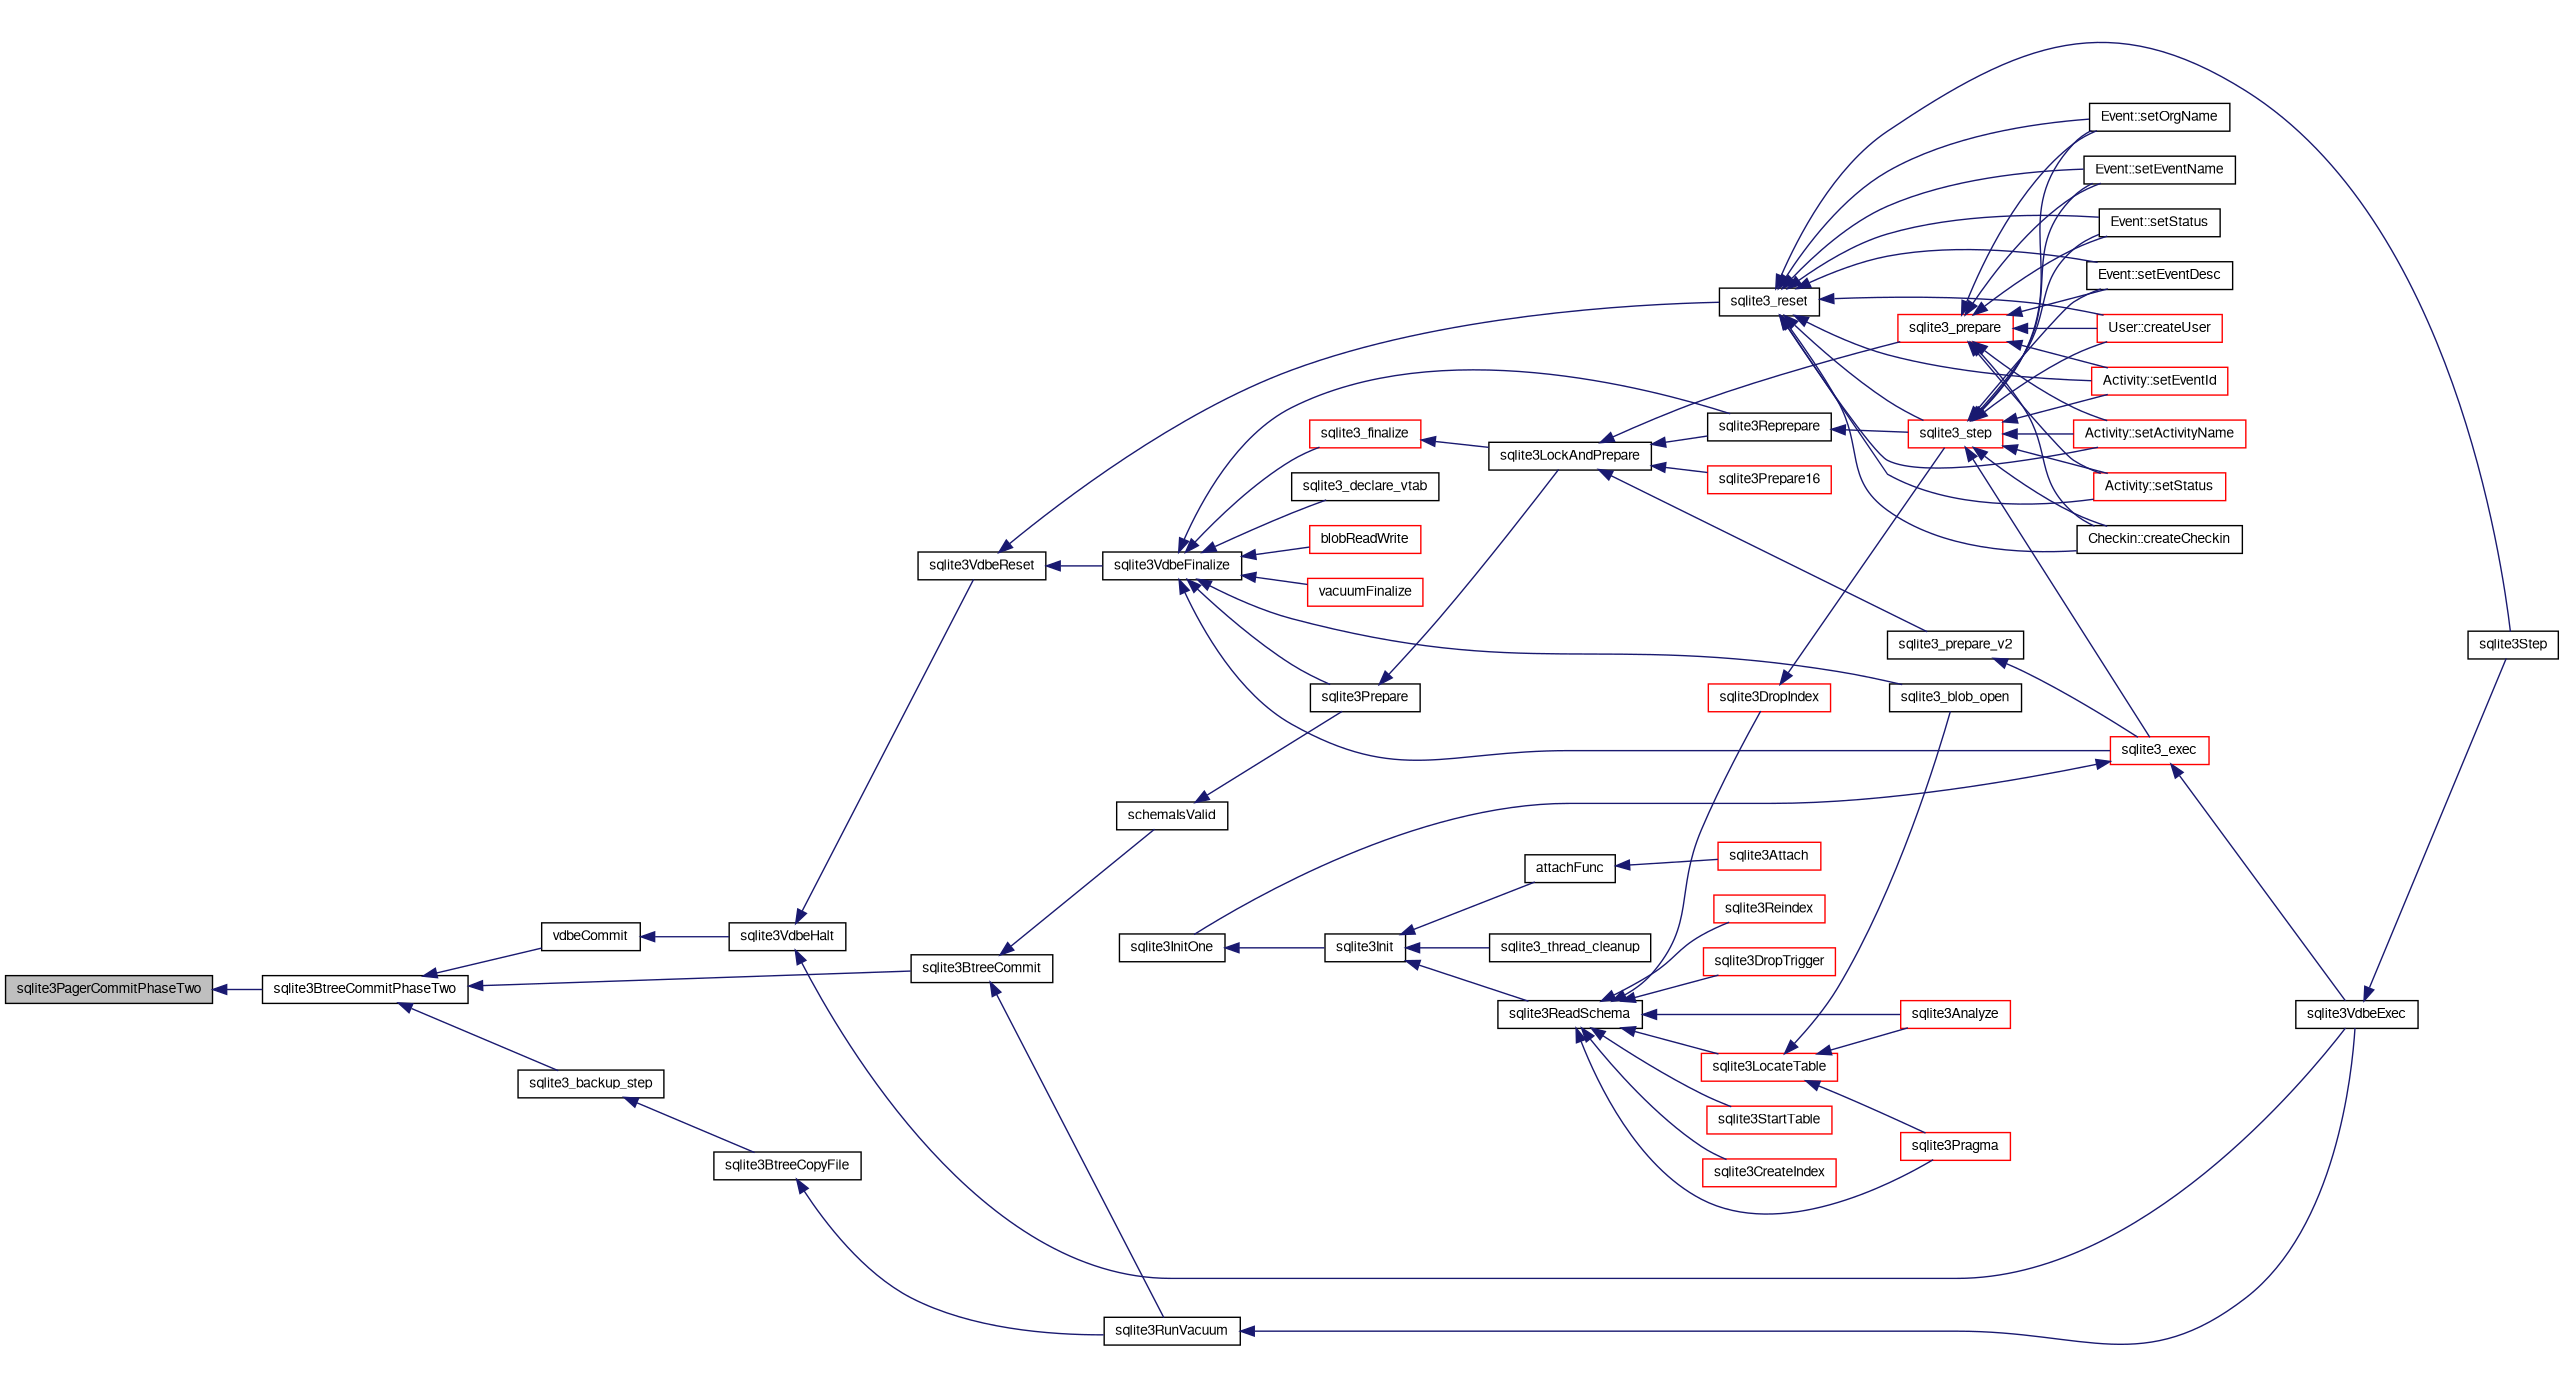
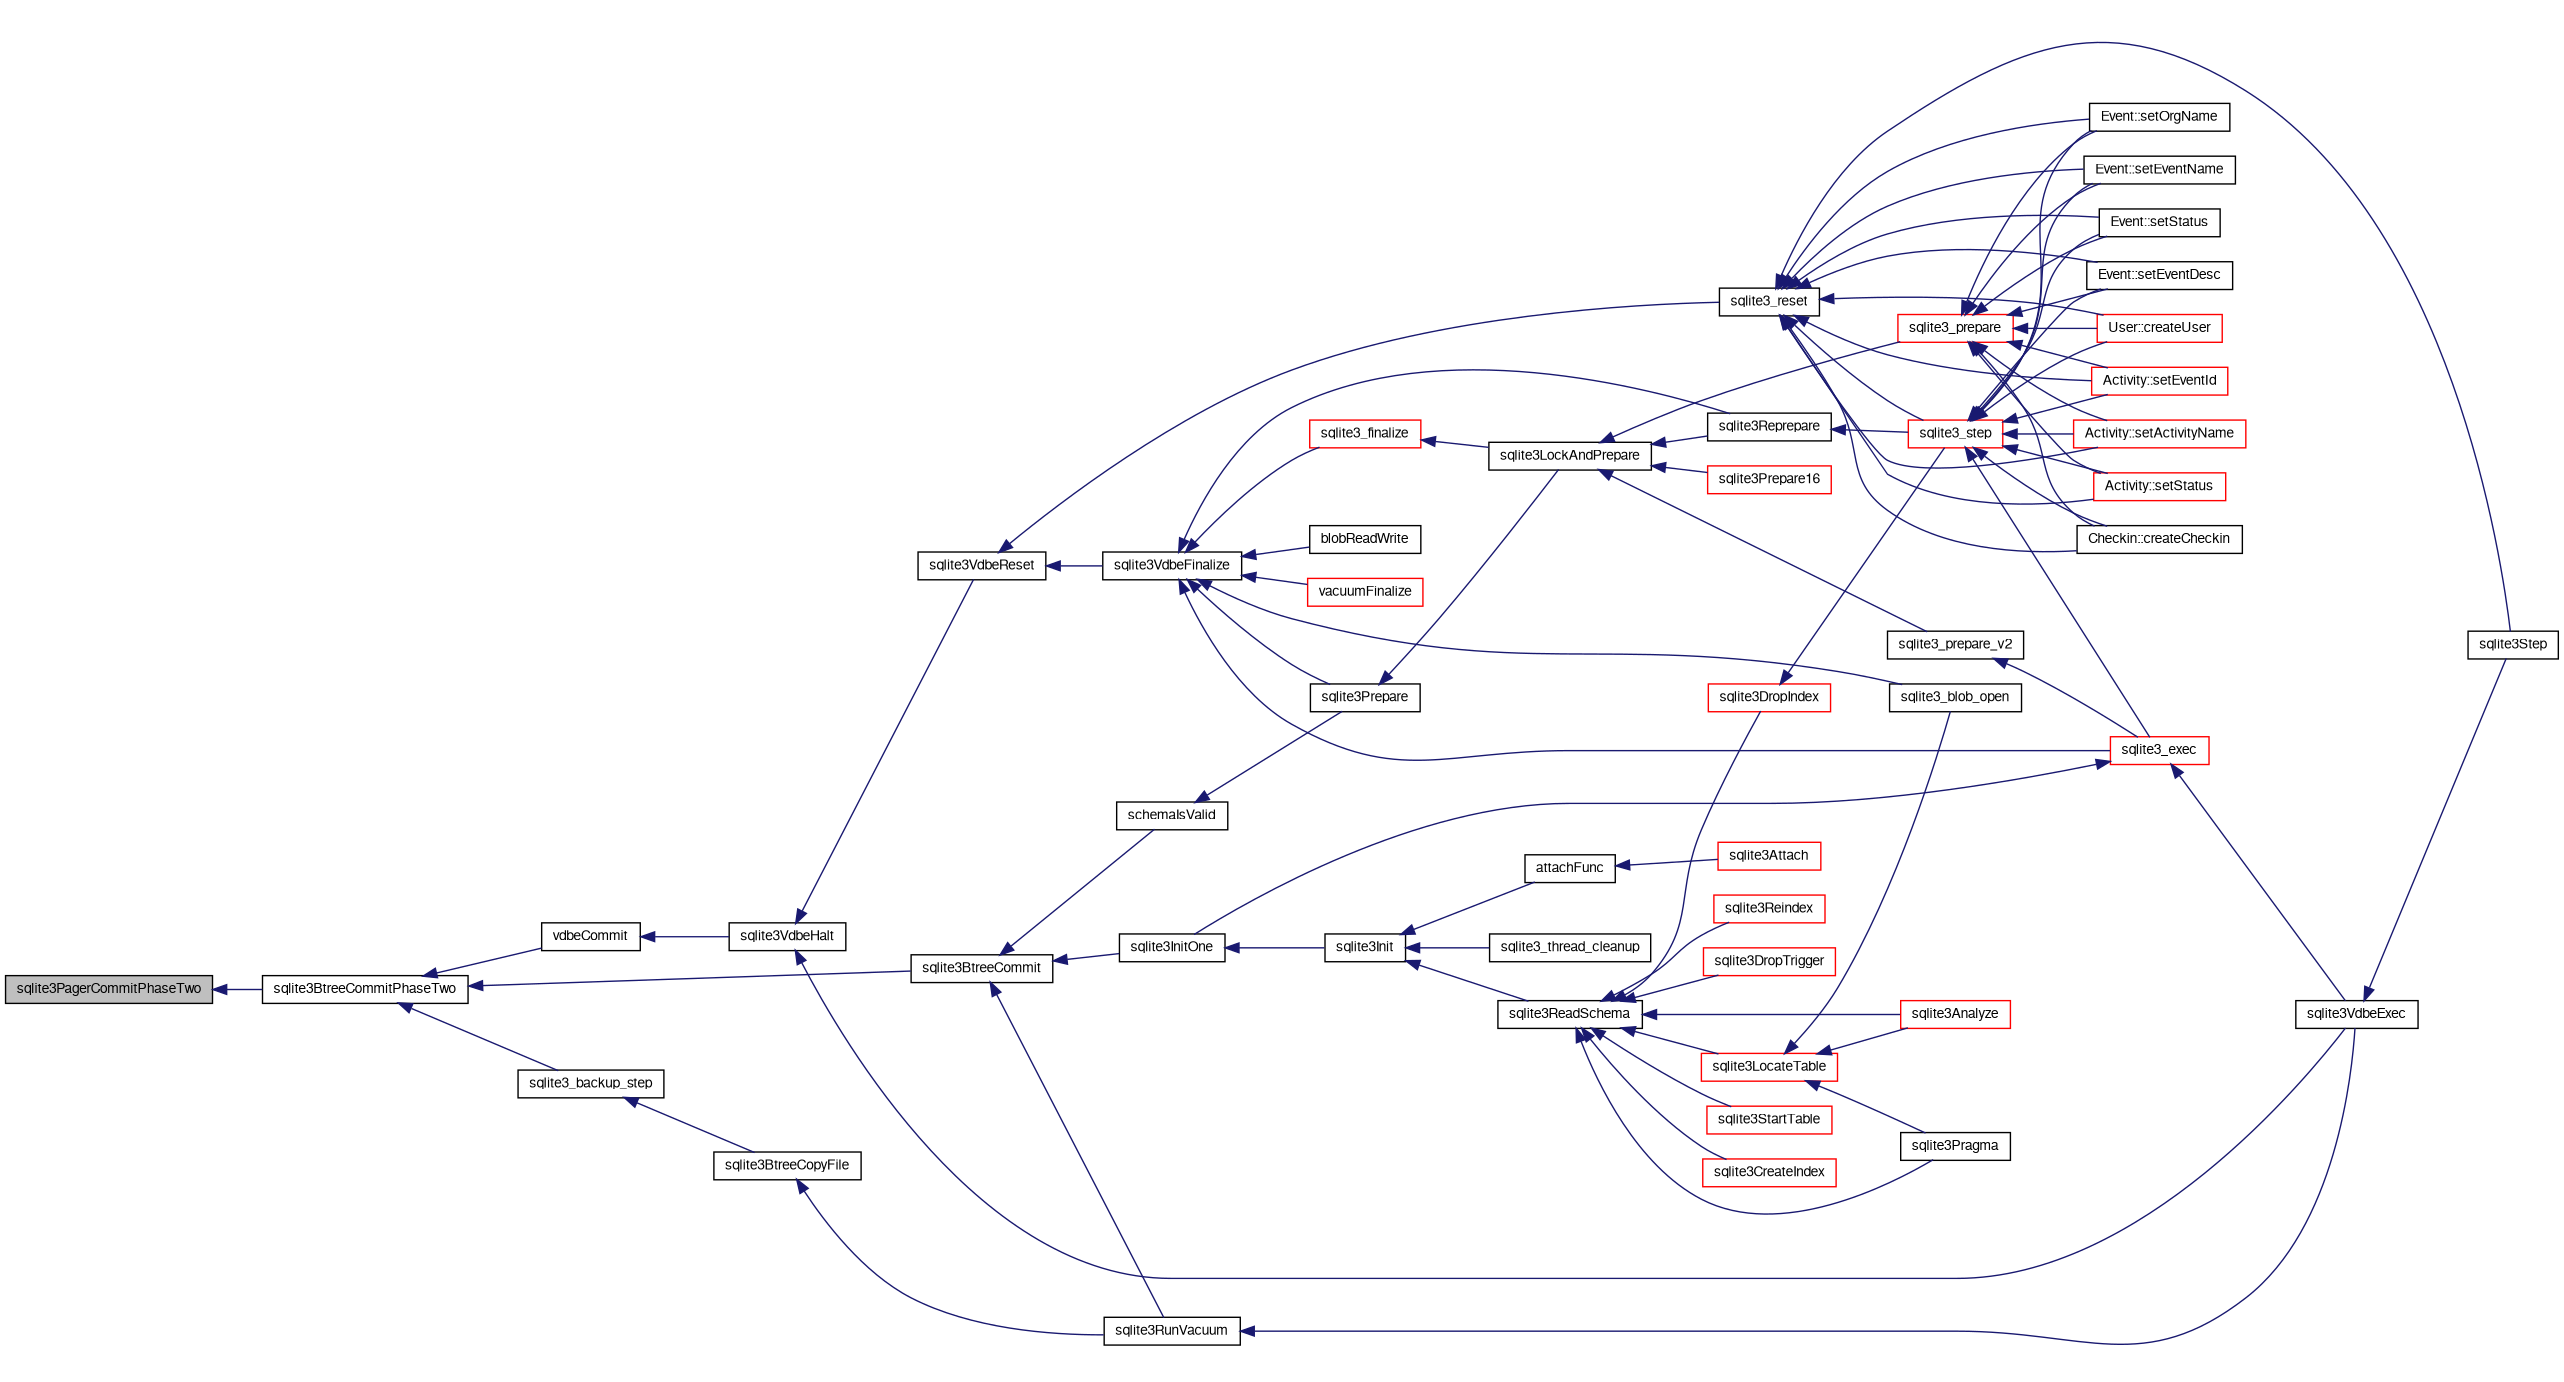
  digraph {
    rankdir=LR
    node [color=black fillcolor=white fontname=FreeSans fontsize=10 shape=record style=filled]
    edge [color=midnightblue dir=back fontname=FreeSans fontsize=10 labelfontname=FreeSans labelfontsize=10 style=solid]
    n1 [fillcolor=grey75 fontcolor=black height=0.2 label=sqlite3PagerCommitPhaseTwo width=0.4]
    n2 [height=0.2 label=sqlite3BtreeCommitPhaseTwo width=0.4]
    n3 [height=0.2 label=sqlite3BtreeCommit width=0.4]
    n4 [height=0.2 label=sqlite3_backup_step width=0.4]
    n5 [height=0.2 label=vdbeCommit width=0.4]
    n6 [height=0.2 label=sqlite3InitOne width=0.4]
    n7 [height=0.2 label=schemaIsValid width=0.4]
    n8 [height=0.2 label=sqlite3RunVacuum width=0.4]
    n9 [height=0.2 label=sqlite3BtreeCopyFile width=0.4]
    n10 [height=0.2 label=sqlite3VdbeHalt width=0.4]
    n11 [height=0.2 label=sqlite3Init width=0.4]
    n12 [height=0.2 label=sqlite3Prepare width=0.4]
    n13 [height=0.2 label=sqlite3VdbeExec width=0.4]
    n14 [height=0.2 label=attachFunc width=0.4]
    n15 [height=0.2 label=sqlite3ReadSchema width=0.4]
    n16 [height=0.2 label=sqlite3_thread_cleanup width=0.4]
    n17 [color=red height=0.2 label=sqlite3Attach width=0.4]
    n18 [color=red height=0.2 label=sqlite3Analyze width=0.4]
    n19 [color=red height=0.2 label=sqlite3LocateTable width=0.4]
-   n20 [color=red height=0.2 label=sqlite3Pragma width=0.4]
+   n20 [height=0.2 label=sqlite3Pragma width=0.4]
    n21 [color=red height=0.2 label=sqlite3StartTable width=0.4]
    n22 [color=red height=0.2 label=sqlite3CreateIndex width=0.4]
    n23 [color=red height=0.2 label=sqlite3DropIndex width=0.4]
    n24 [color=red height=0.2 label=sqlite3Reindex width=0.4]
    n25 [color=red height=0.2 label=sqlite3DropTrigger width=0.4]
    n26 [height=0.2 label=sqlite3_blob_open width=0.4]
    n27 [color=red height=0.2 label=sqlite3_step width=0.4]
    n28 [height=0.2 label=sqlite3LockAndPrepare width=0.4]
    n29 [height=0.2 label=sqlite3Reprepare width=0.4]
    n30 [color=red height=0.2 label=sqlite3_prepare width=0.4]
    n31 [height=0.2 label=sqlite3_prepare_v2 width=0.4]
    n32 [color=red height=0.2 label=sqlite3Prepare16 width=0.4]
    n33 [color=red height=0.2 label="Activity::setEventId" width=0.4]
    n34 [color=red height=0.2 label="Activity::setActivityName" width=0.4]
    n35 [color=red height=0.2 label="Activity::setStatus" width=0.4]
    n36 [height=0.2 label="Checkin::createCheckin" width=0.4]
    n37 [height=0.2 label="Event::setEventName" width=0.4]
    n38 [height=0.2 label="Event::setEventDesc" width=0.4]
    n39 [height=0.2 label="Event::setOrgName" width=0.4]
    n40 [height=0.2 label="Event::setStatus" width=0.4]
    n41 [color=red height=0.2 label="User::createUser" width=0.4]
    n42 [color=red height=0.2 label=sqlite3_exec width=0.4]
    n43 [height=0.2 label=sqlite3Step width=0.4]
    n44 [height=0.2 label=sqlite3VdbeReset width=0.4]
    n45 [height=0.2 label=sqlite3VdbeFinalize width=0.4]
    n46 [height=0.2 label=sqlite3_reset width=0.4]
    n47 [color=red height=0.2 label=sqlite3_finalize width=0.4]
-   n48 [color=red height=0.2 label=blobReadWrite width=0.4]
+   n48 [height=0.2 label=blobReadWrite width=0.4]
    n49 [color=red height=0.2 label=vacuumFinalize width=0.4]
-   n50 [height=0.2 label=sqlite3_declare_vtab width=0.4]
    n1 -> n2
    n2 -> n3
    n2 -> n4
    n2 -> n5
+   n3 -> n6
    n3 -> n7
    n3 -> n8
    n4 -> n9
    n5 -> n10
    n6 -> n11
    n7 -> n12
    n8 -> n13
    n9 -> n8
    n10 -> n13
    n10 -> n44
    n11 -> n14
    n11 -> n15
    n11 -> n16
    n12 -> n28
    n13 -> n43
    n14 -> n17
    n15 -> n18
    n15 -> n19
    n15 -> n20
    n15 -> n21
    n15 -> n22
    n15 -> n23
    n15 -> n24
    n15 -> n25
    n19 -> n18
    n19 -> n20
    n19 -> n26
    n23 -> n27
    n27 -> n33
    n27 -> n34
    n27 -> n35
    n27 -> n36
    n27 -> n37
    n27 -> n38
    n27 -> n39
    n27 -> n40
    n27 -> n41
    n27 -> n42
    n28 -> n29
    n28 -> n30
    n28 -> n31
    n28 -> n32
    n29 -> n27
    n30 -> n33
    n30 -> n34
    n30 -> n35
    n30 -> n36
    n30 -> n37
    n30 -> n38
    n30 -> n39
    n30 -> n40
    n30 -> n41
    n31 -> n42
    n42 -> n6
    n42 -> n13
    n44 -> n45
    n44 -> n46
    n45 -> n12
    n45 -> n26
    n45 -> n29
    n45 -> n42
    n45 -> n47
    n45 -> n48
    n45 -> n49
-   n45 -> n50
    n46 -> n27
    n46 -> n33
    n46 -> n34
    n46 -> n35
    n46 -> n36
    n46 -> n37
    n46 -> n38
    n46 -> n39
    n46 -> n40
    n46 -> n41
    n46 -> n43
    n47 -> n28
  }
